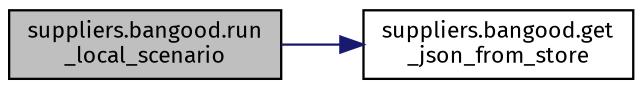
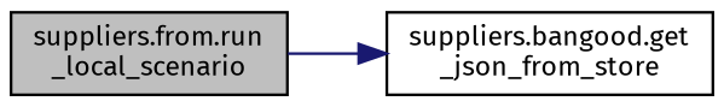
  digraph {
    rankdir=LR
    fontname="Fira Sans"
    node [color=black fontname="Fira Sans" fontsize=10 shape=record style=filled]
-   n1 [fillcolor=grey75 fontcolor=black height=0.2 label="suppliers.bangood.run\l_local_scenario" width=0.4]
+   n1 [fillcolor=grey75 fontcolor=black height=0.2 label="suppliers.from.run\l_local_scenario" width=0.4]
    n2 [fillcolor=white height=0.2 label="suppliers.bangood.get\l_json_from_store" width=0.4]
    n1 -> n2 [color=midnightblue fontname="Fira Sans" fontsize=10 labelfontname=Helvetica labelfontsize=10 style=solid]
  }
